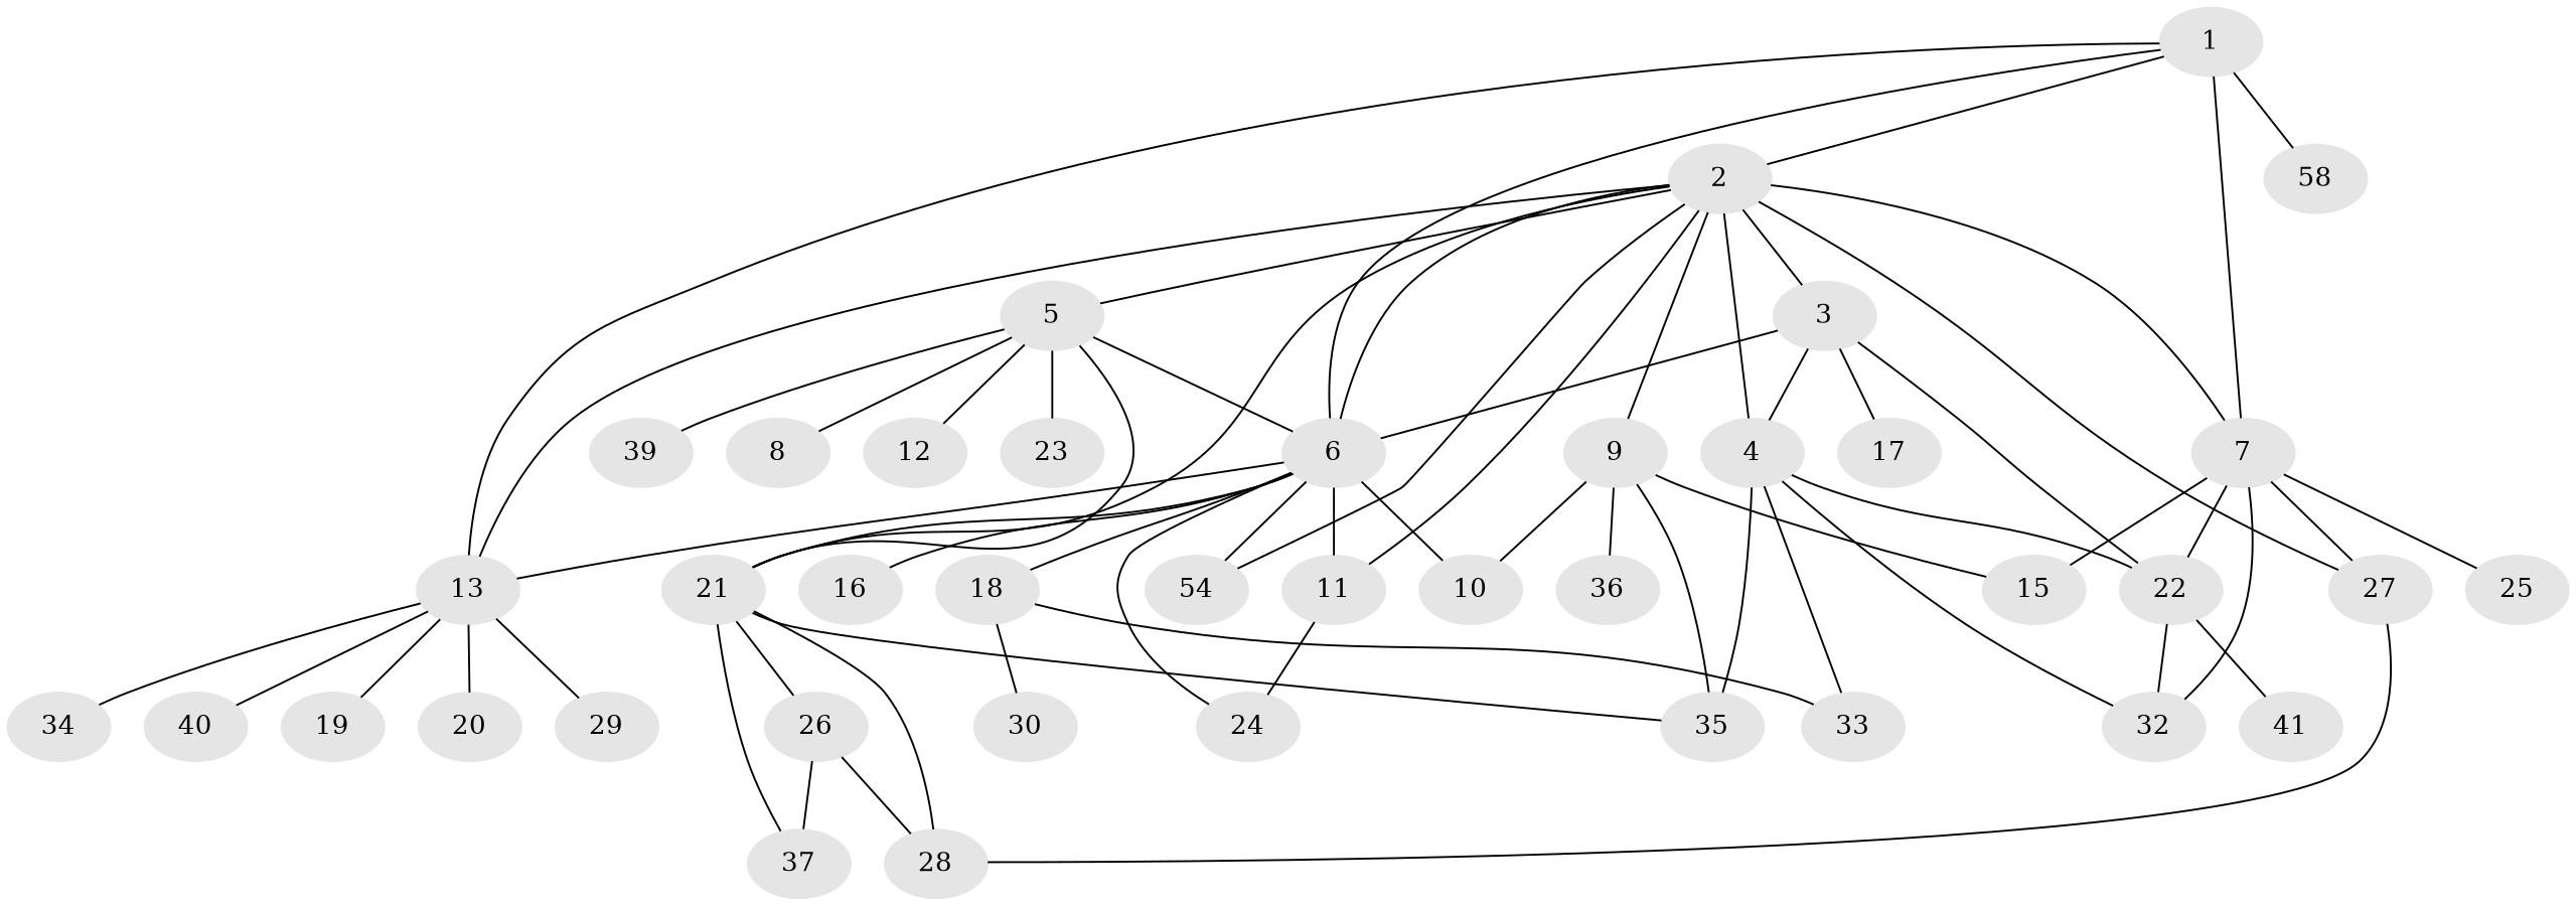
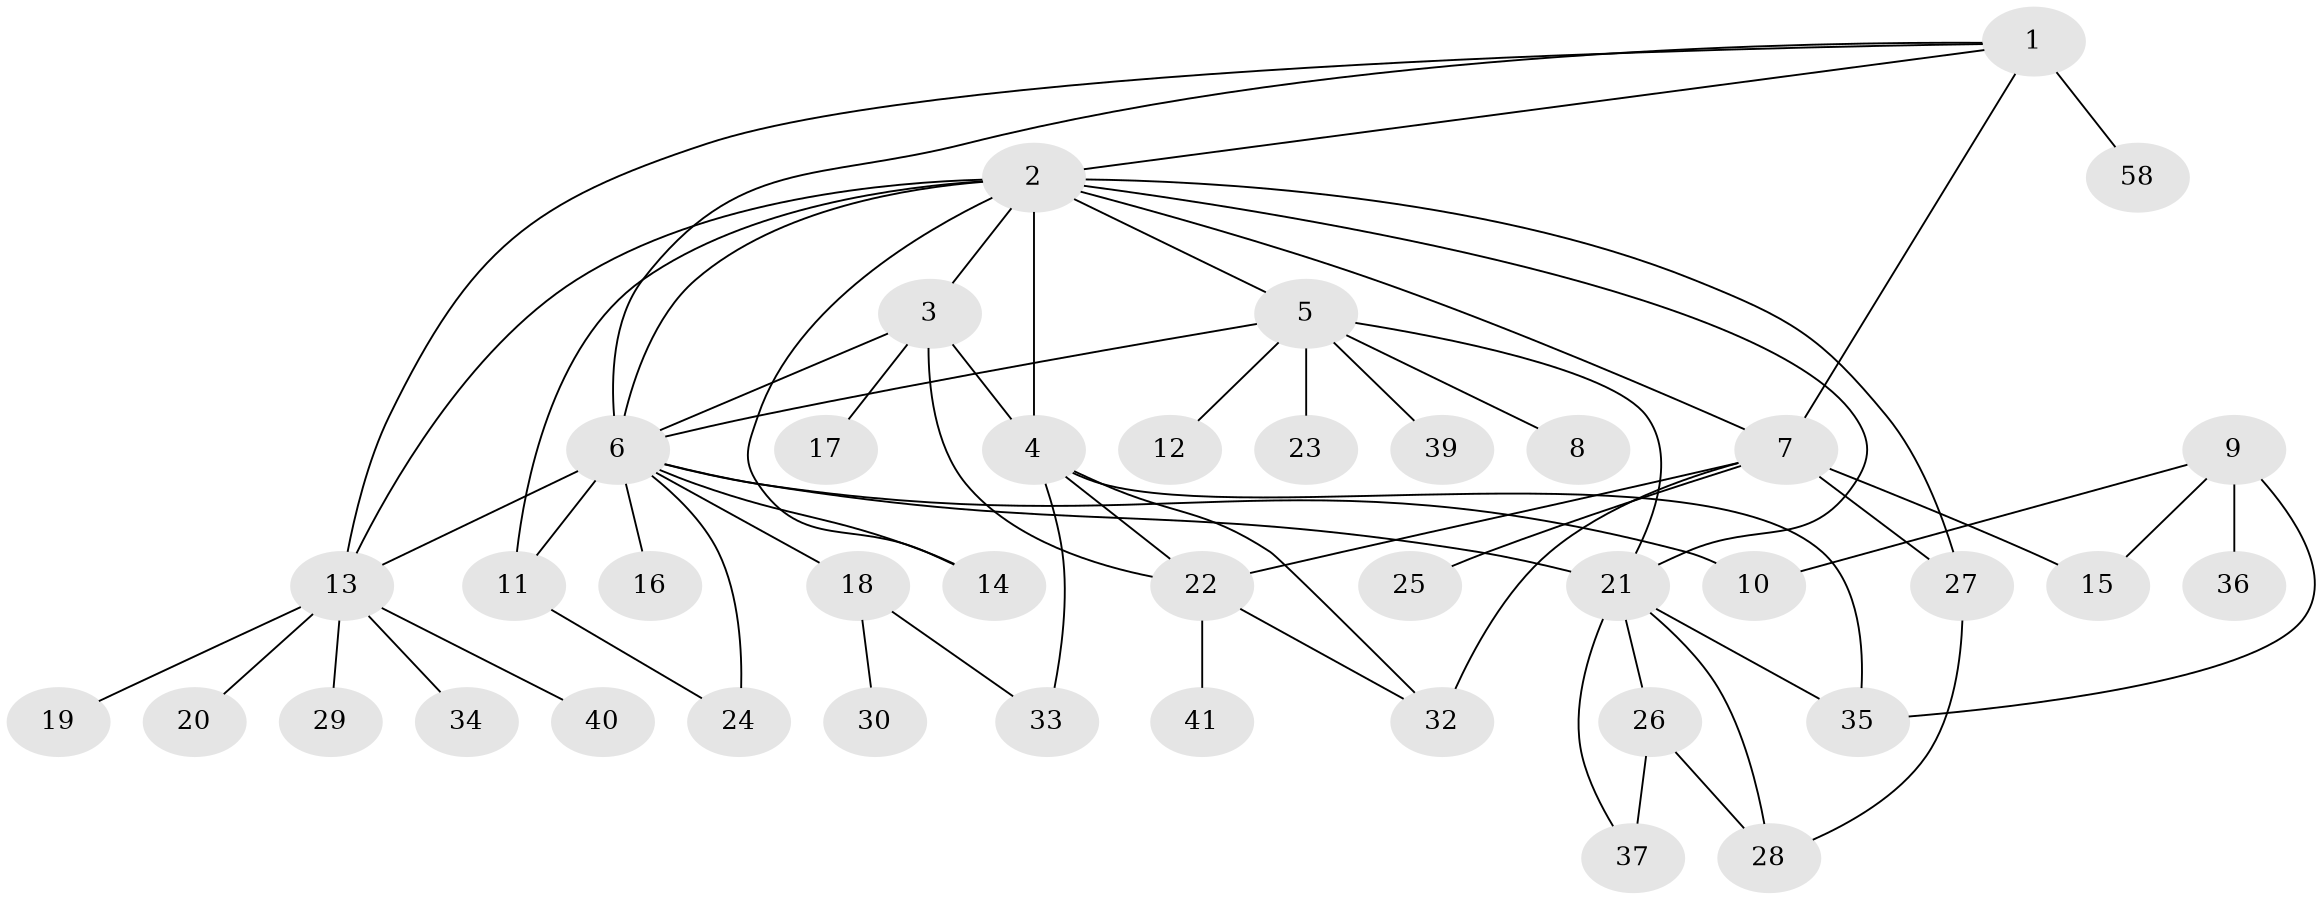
  graph {
    node [color=gray90 style=filled]
    edge [weight=1.0]
    1
    2
    6
    7
    13
    n6 [label=58]
    3
    4
    5
    9
    11
-   14 [label=54]
+   14
    21
    27
    10
    16
    18
    24
    22
    32
    15
    25
    19
    20
    29
    34
    40
    17
    33
    35
    8
    12
    23
    39
    36
    26
    28
    37
    41
    30
    1 -- 2
    1 -- 6
    1 -- 7 [weight=2.0]
    1 -- 13
    1 -- n6 [weight=2.0]
    2 -- 6
    2 -- 7
    2 -- 13
    2 -- 3
    2 -- 4 [weight=5.0]
    2 -- 5
-   2 -- 9
    2 -- 11 [weight=2.0]
    2 -- 14
    2 -- 21
    2 -- 27
    6 -- 13
    6 -- 11 [weight=8.0]
    6 -- 14
    6 -- 21
    6 -- 10
    6 -- 16
    6 -- 18
    6 -- 24
    7 -- 27
    7 -- 22
    7 -- 32 [weight=3.0]
    7 -- 15
    7 -- 25
    13 -- 19
    13 -- 20
    13 -- 29
    13 -- 34
    13 -- 40
    3 -- 6
    3 -- 4
    3 -- 22
    3 -- 17
    4 -- 22
    4 -- 32
    4 -- 33
    4 -- 35
    5 -- 6
    5 -- 21
    5 -- 8
    5 -- 12
    5 -- 23
    5 -- 39
    9 -- 10
    9 -- 15
    9 -- 35
    9 -- 36 [weight=2.0]
    11 -- 24
    21 -- 35
    21 -- 26
    21 -- 28
    21 -- 37
    27 -- 28
    18 -- 33
    18 -- 30
    22 -- 32
    22 -- 41
    26 -- 28
    26 -- 37 [weight=2.0]
  }
